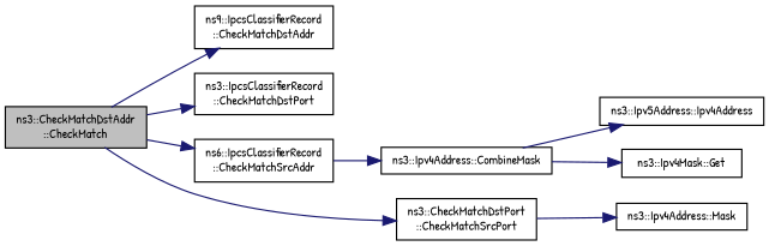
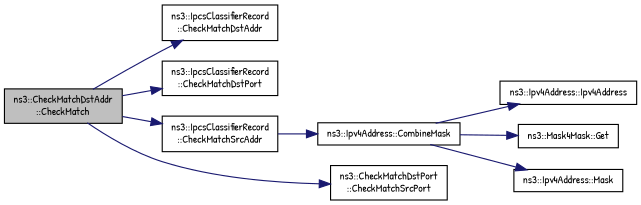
  digraph {
    fontname="Patrick Hand"
    rankdir=LR
    node [color=black fillcolor=white fontname="Patrick Hand" fontsize=10 shape=record style=filled]
    edge [color=midnightblue fontname="Patrick Hand" fontsize=10 labelfontname=Helvetica labelfontsize=10 style=solid]
    n1 [fillcolor=grey75 fontcolor=black height=0.2 label="ns3::CheckMatchDstAddr\l::CheckMatch" width=0.4]
-   n2 [height=0.2 label="ns9::IpcsClassifierRecord\l::CheckMatchDstAddr" width=0.4]
+   n2 [height=0.2 label="ns3::IpcsClassifierRecord\l::CheckMatchDstAddr" width=0.4]
    n3 [height=0.2 label="ns3::IpcsClassifierRecord\l::CheckMatchDstPort" width=0.4]
-   n4 [height=0.2 label="ns6::IpcsClassifierRecord\l::CheckMatchSrcAddr" width=0.4]
+   n4 [height=0.2 label="ns3::IpcsClassifierRecord\l::CheckMatchSrcAddr" width=0.4]
    n5 [height=0.2 label="ns3::CheckMatchDstPort\l::CheckMatchSrcPort" width=0.4]
    n6 [height=0.2 label="ns3::Ipv4Address::CombineMask" width=0.4]
-   n7 [height=0.2 label="ns3::Ipv5Address::Ipv4Address" width=0.4]
+   n7 [height=0.2 label="ns3::Ipv4Address::Ipv4Address" width=0.4]
    n8 [height=0.2 label="ns3::Ipv4Address::Mask" width=0.4]
-   n9 [height=0.2 label="ns3::Ipv4Mask::Get" width=0.4]
+   n9 [height=0.2 label="ns3::Mask4Mask::Get" width=0.4]
    n1 -> n2
    n1 -> n3
    n1 -> n4
    n1 -> n5
    n4 -> n6
    n6 -> n7
-   n5 -> n8
+   n6 -> n8
    n6 -> n9
  }
